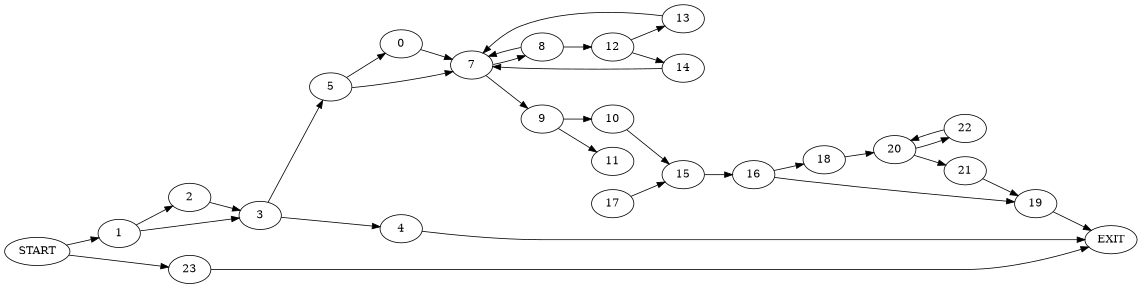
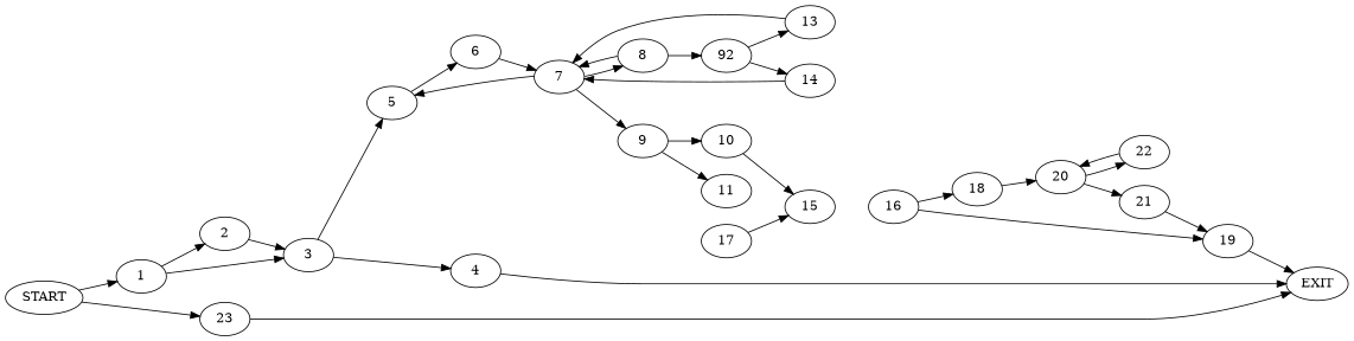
  digraph {
    rankdir=LR
    n1 [label=START]
    1
    23
    2
    3
    n6 [label=EXIT]
    4
    5
-   6 [label=0]
+   6
    7
    8
    9
-   12
+   12 [label=92]
    10
    11
    13
    14
    15
    16
    18
    19
    17
    20
    21
    22
    n1 -> 1
    n1 -> 23
    1 -> 2
    1 -> 3
    23 -> n6
    2 -> 3
    3 -> 4
    3 -> 5
    4 -> n6
    5 -> 6
-   5 -> 7
+   7 -> 5
    6 -> 7
    7 -> 8
    7 -> 9
    8 -> 7
    8 -> 12
    9 -> 10
    9 -> 11
    12 -> 13
    12 -> 14
    10 -> 15
    13 -> 7
    14 -> 7
-   15 -> 16
    16 -> 18
    16 -> 19
    18 -> 20
    19 -> n6
    17 -> 15
    20 -> 21
    20 -> 22
    21 -> 19
    22 -> 20
  }
